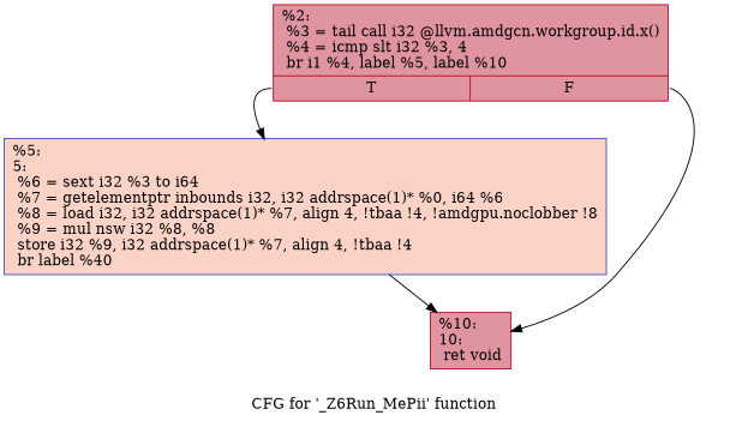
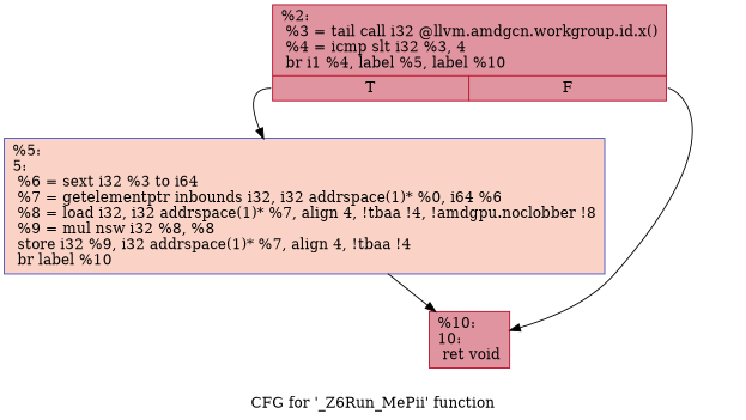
  digraph {
    label="CFG for '_Z6Run_MePii' function"
    node [color="#b70d28ff" fillcolor="#b70d2870" shape=record style=filled]
    n1 [label="{%2:\l  %3 = tail call i32 @llvm.amdgcn.workgroup.id.x()\l  %4 = icmp slt i32 %3, 4\l  br i1 %4, label %5, label %10\l|{<s0>T|<s1>F}}"]
-   n2 [color="#3d50c3ff" fillcolor="#f59c7d70" label="{%5:\l5:                                                \l  %6 = sext i32 %3 to i64\l  %7 = getelementptr inbounds i32, i32 addrspace(1)* %0, i64 %6\l  %8 = load i32, i32 addrspace(1)* %7, align 4, !tbaa !4, !amdgpu.noclobber !8\l  %9 = mul nsw i32 %8, %8\l  store i32 %9, i32 addrspace(1)* %7, align 4, !tbaa !4\l  br label %40\l}"]
+   n2 [color="#3d50c3ff" fillcolor="#f59c7d70" label="{%5:\l5:                                                \l  %6 = sext i32 %3 to i64\l  %7 = getelementptr inbounds i32, i32 addrspace(1)* %0, i64 %6\l  %8 = load i32, i32 addrspace(1)* %7, align 4, !tbaa !4, !amdgpu.noclobber !8\l  %9 = mul nsw i32 %8, %8\l  store i32 %9, i32 addrspace(1)* %7, align 4, !tbaa !4\l  br label %10\l}"]
    n3 [label="{%10:\l10:                                               \l  ret void\l}"]
    n1 -> n2 [tailport=s0]
    n1 -> n3 [tailport=s1]
    n2 -> n3
  }
